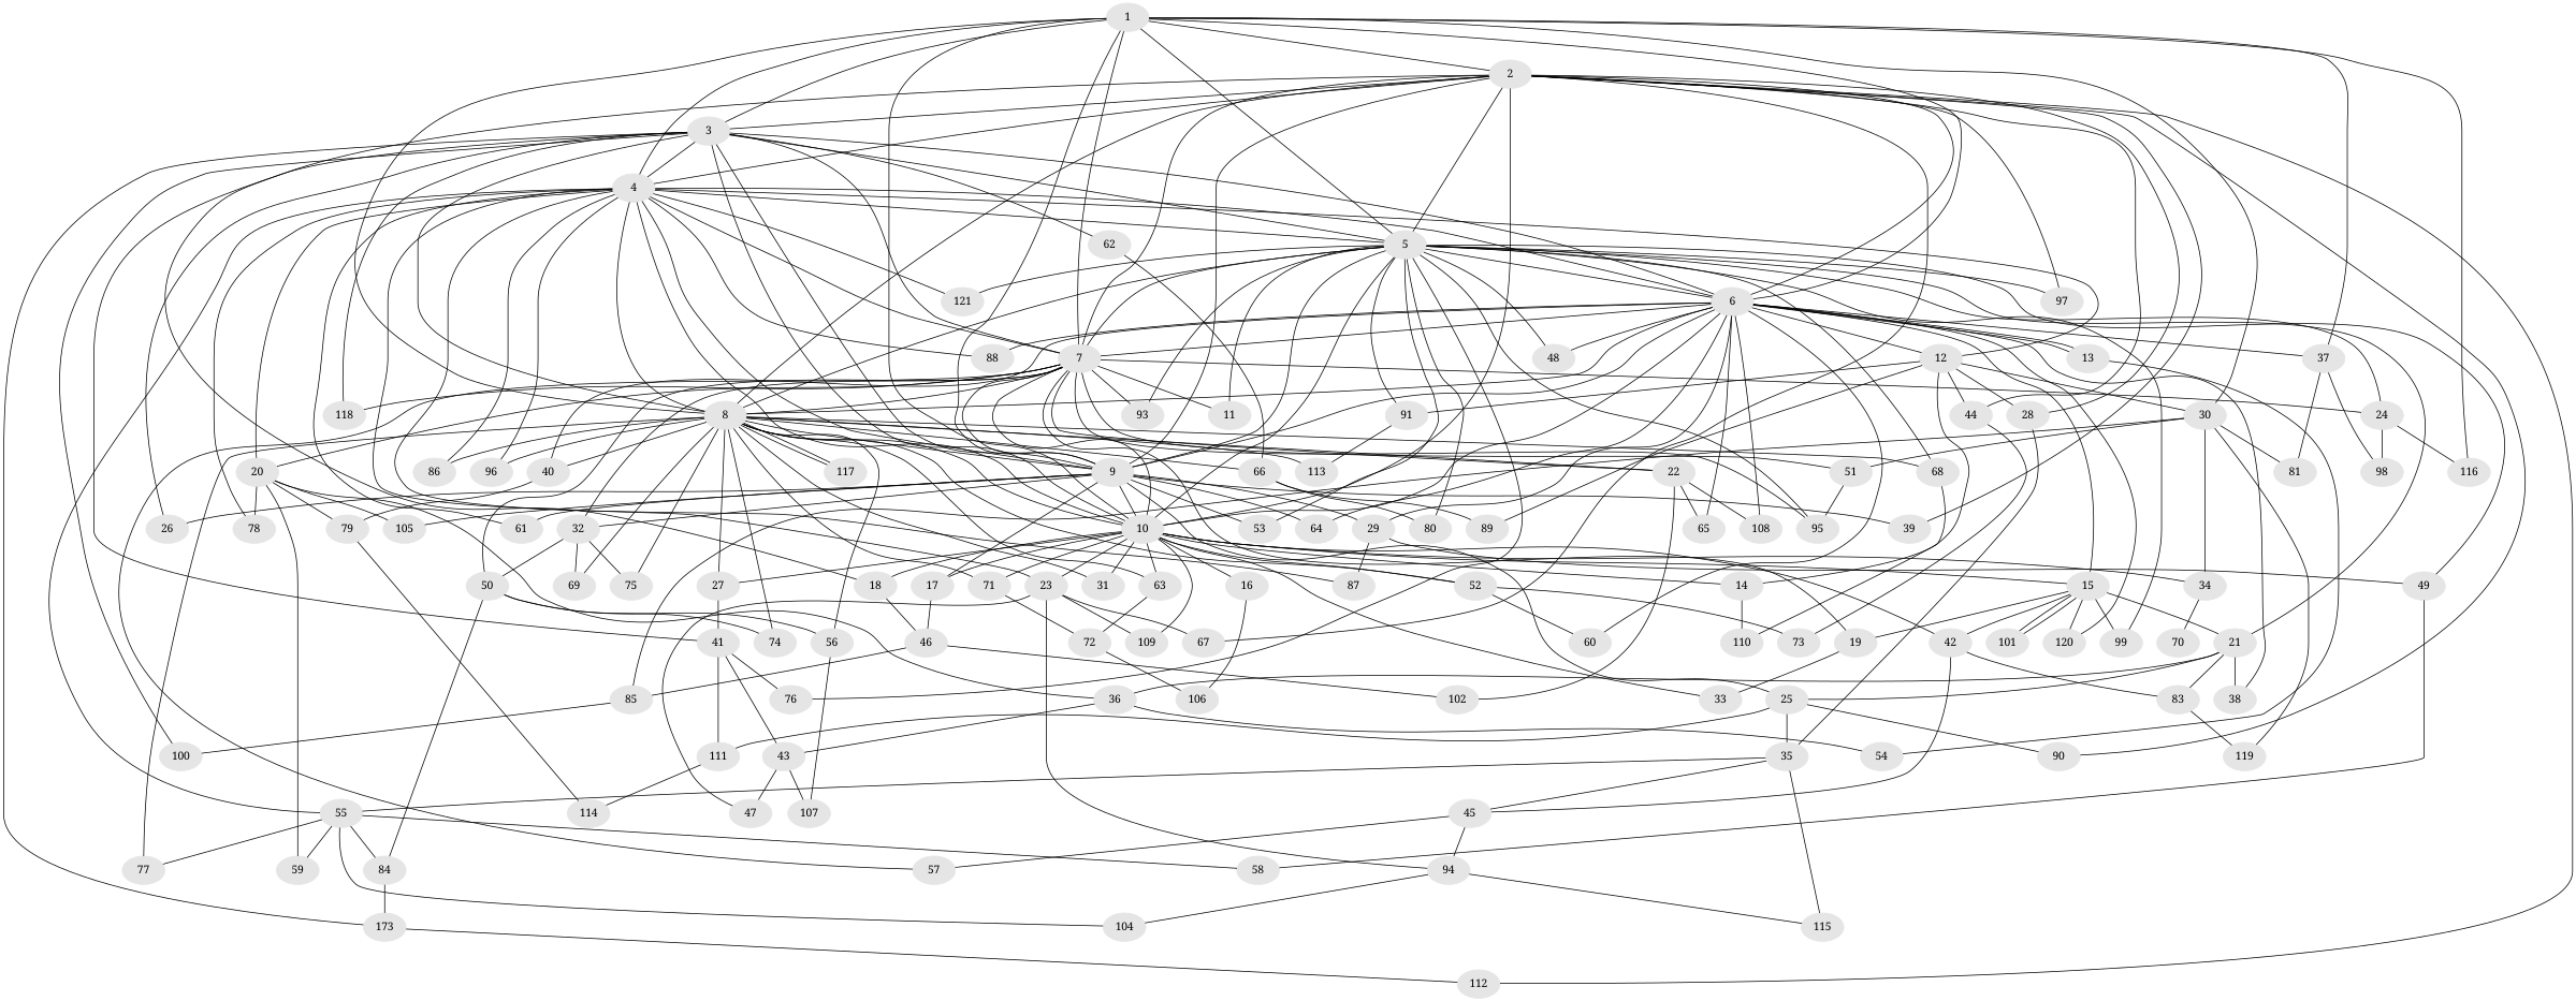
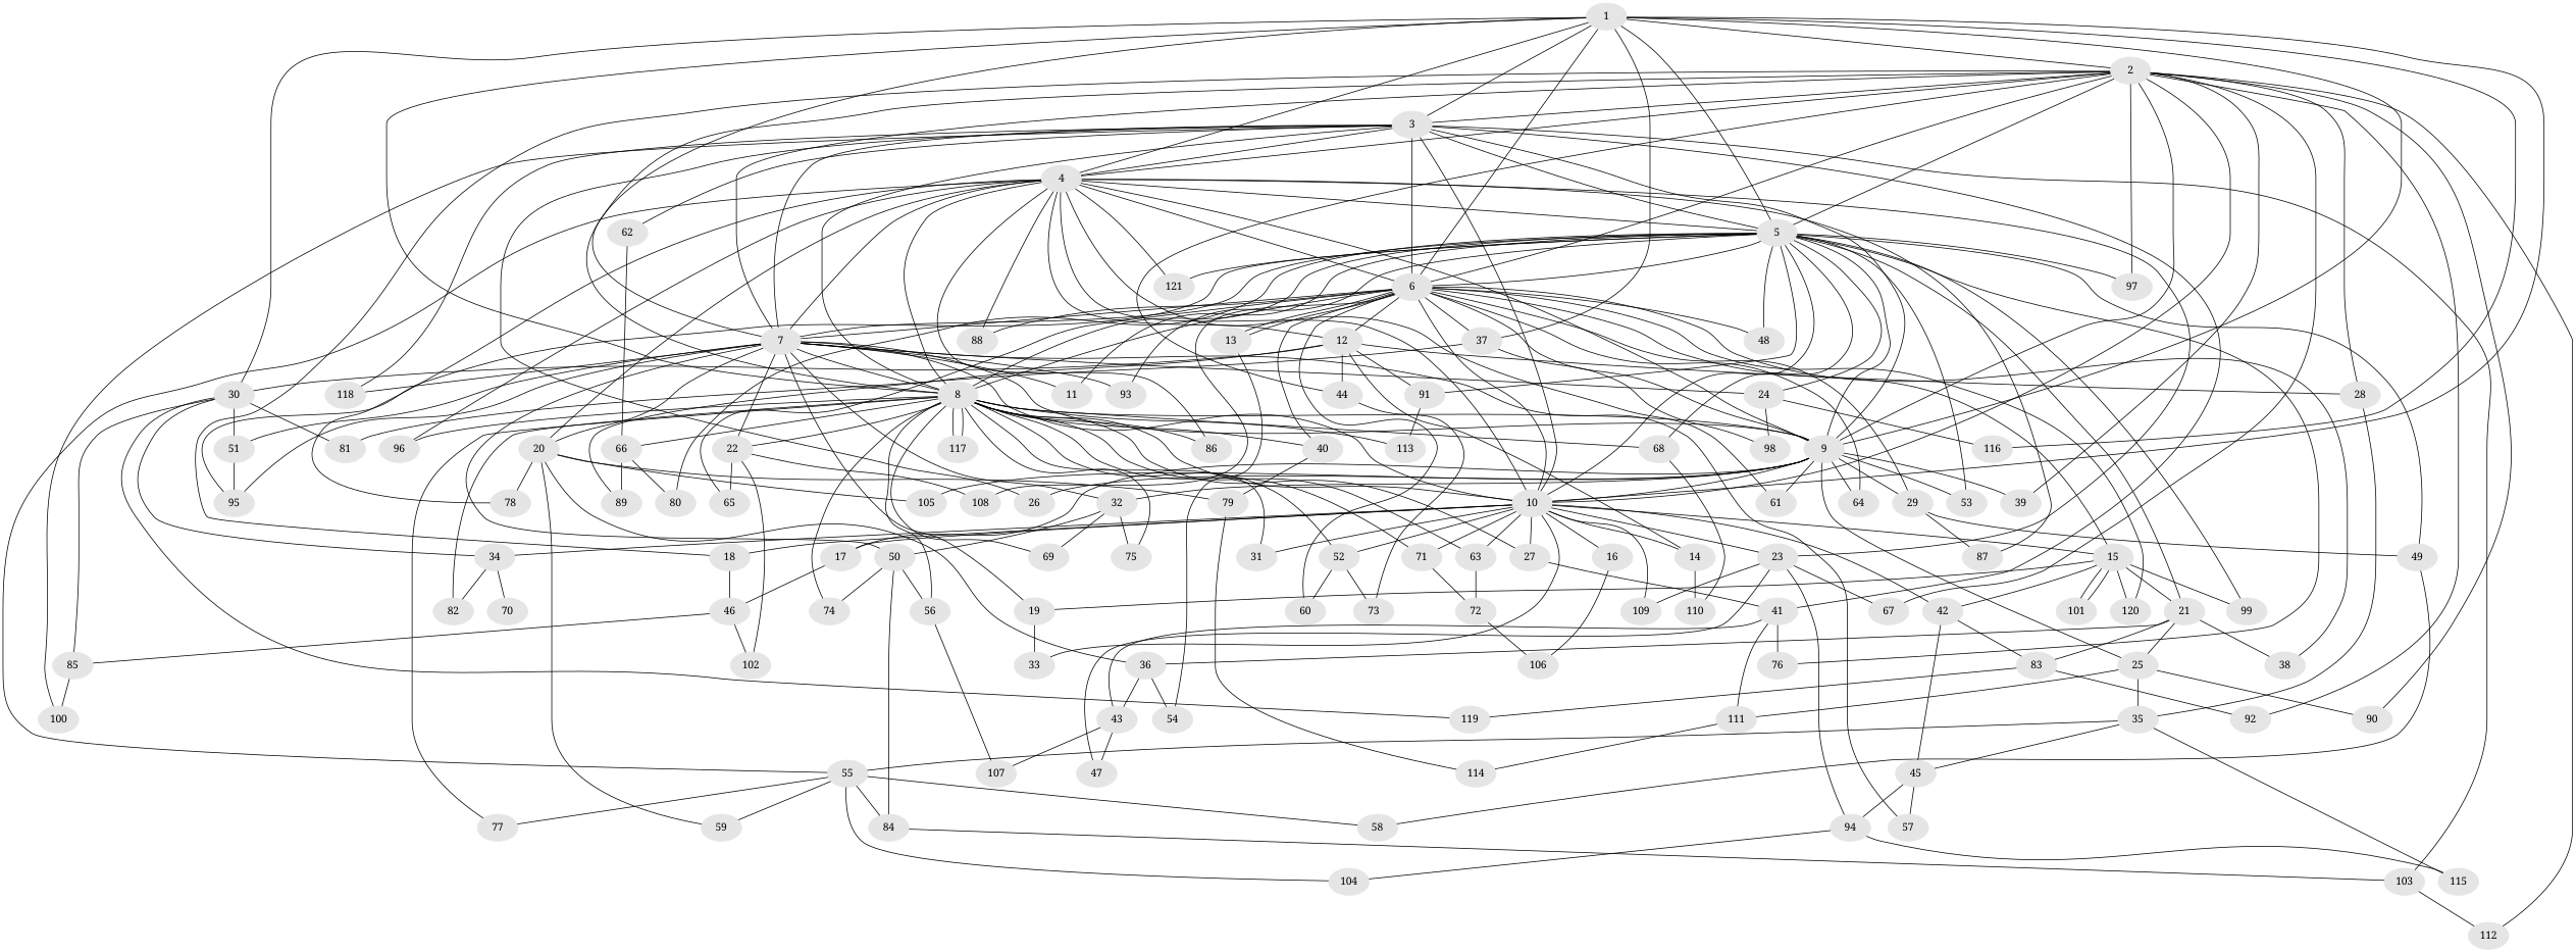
  graph {
    fontname="Noto Serif"
    node [color=gray90 fontname="Noto Serif" style=filled]
    edge [fontname="Noto Serif"]
    1
    2
    3
    4
    5
    6
    7
    8
    9
    10
    30
    37
    116
    18
    28
    39
    44
    67
    90
+   92
    97
    112
    26
    41
    62
    100
-   103 [label=173]
+   103
    118
    12
    20
    23
    55
    61
    78
    86
    87
    88
    96
    121
    11
    21
    24
    48
    49
    53
    68
    76
    80
    91
    93
    95
    99
    13
    15
    29
    38
    40
    60
    64
    65
    108
    120
    19
    22
    32
    50
    51
    57
    27
    31
    52
    56
    63
    66
    69
    71
    74
    75
    77
+   82
    113
    117
    17
    25
    105
    16
    14
    33
    34
    42
    109
    81
    85
    119
    98
    46
    35
    73
    111
    43
    89
    36
    59
    79
    47
    94
    58
    84
    104
    83
    110
    54
    101
    102
    106
    107
    72
    70
    45
    114
    115
    1 -- 2
    1 -- 3
    1 -- 4
    1 -- 5
    1 -- 6
    1 -- 7
    1 -- 8
    1 -- 9
    1 -- 10
    1 -- 30
    1 -- 37
    1 -- 116
    2 -- 3
    2 -- 4
    2 -- 5
    2 -- 6
    2 -- 7
    2 -- 8
    2 -- 9
    2 -- 10
    2 -- 18
    2 -- 28
    2 -- 39
    2 -- 44
    2 -- 67
    2 -- 90
+   2 -- 92
    2 -- 97
    2 -- 112
    3 -- 4
    3 -- 5
    3 -- 6
    3 -- 7
    3 -- 8
    3 -- 9
    3 -- 10
    3 -- 26
    3 -- 41
    3 -- 62
    3 -- 100
    3 -- 103
    3 -- 118
    4 -- 5
    4 -- 6
    4 -- 7
    4 -- 8
    4 -- 9
    4 -- 10
    4 -- 12
    4 -- 20
    4 -- 23
    4 -- 55
    4 -- 61
    4 -- 78
    4 -- 86
    4 -- 87
    4 -- 88
    4 -- 96
    4 -- 121
    5 -- 6
    5 -- 7
    5 -- 8
    5 -- 9
    5 -- 10
    5 -- 97
    5 -- 121
    5 -- 11
    5 -- 21
    5 -- 24
    5 -- 48
    5 -- 49
    5 -- 53
    5 -- 68
    5 -- 76
    5 -- 80
    5 -- 91
    5 -- 93
    5 -- 95
    5 -- 99
    6 -- 7
    6 -- 8
    6 -- 9
    6 -- 10
    6 -- 37
    6 -- 12
    6 -- 88
    6 -- 48
    6 -- 13
    6 -- 13
    6 -- 15
    6 -- 29
    6 -- 38
    6 -- 40
    6 -- 60
    6 -- 64
    6 -- 65
    6 -- 108
    6 -- 120
    7 -- 8
    7 -- 9
    7 -- 10
    7 -- 118
    7 -- 20
    7 -- 11
    7 -- 24
    7 -- 93
    7 -- 95
    7 -- 19
    7 -- 22
    7 -- 32
    7 -- 50
    7 -- 51
    7 -- 57
    8 -- 9
    8 -- 10
    8 -- 86
    8 -- 96
    8 -- 68
    8 -- 40
    8 -- 22
    8 -- 27
    8 -- 31
    8 -- 52
    8 -- 56
    8 -- 63
    8 -- 66
    8 -- 69
    8 -- 71
    8 -- 74
    8 -- 75
    8 -- 77
+   8 -- 82
    8 -- 113
    8 -- 117
    8 -- 117
    9 -- 10
    9 -- 39
    9 -- 26
    9 -- 61
    9 -- 53
    9 -- 29
    9 -- 64
    9 -- 32
    9 -- 17
    9 -- 25
    9 -- 105
    10 -- 18
    10 -- 23
    10 -- 15
    10 -- 27
    10 -- 31
    10 -- 52
    10 -- 63
    10 -- 71
    10 -- 17
    10 -- 16
    10 -- 14
    10 -- 33
    10 -- 34
    10 -- 42
    10 -- 109
    30 -- 51
    30 -- 34
    30 -- 81
    30 -- 85
    30 -- 119
    37 -- 81
    37 -- 98
    18 -- 46
    28 -- 35
    44 -- 73
    41 -- 76
    41 -- 111
    41 -- 43
    62 -- 66
    103 -- 112
    12 -- 30
    12 -- 28
    12 -- 44
    12 -- 91
    12 -- 14
    12 -- 89
    20 -- 78
    20 -- 105
    20 -- 36
    20 -- 59
    20 -- 79
    23 -- 67
    23 -- 109
    23 -- 47
    23 -- 94
    55 -- 77
    55 -- 59
    55 -- 58
    55 -- 84
    55 -- 104
    21 -- 38
    21 -- 25
    21 -- 36
    21 -- 83
    24 -- 116
    24 -- 98
    49 -- 58
    68 -- 110
    91 -- 113
    13 -- 54
    15 -- 21
    15 -- 99
    15 -- 120
    15 -- 19
    15 -- 42
    15 -- 101
    15 -- 101
    29 -- 87
    29 -- 49
    40 -- 79
    19 -- 33
    22 -- 65
    22 -- 108
    22 -- 102
    32 -- 50
    32 -- 69
    32 -- 75
    50 -- 56
    50 -- 74
    50 -- 84
    51 -- 95
    27 -- 41
    52 -- 60
    52 -- 73
    56 -- 107
    63 -- 72
    66 -- 80
    66 -- 89
    71 -- 72
    17 -- 46
    25 -- 90
    25 -- 35
    25 -- 111
    16 -- 106
    14 -- 110
+   34 -- 82
    34 -- 70
    42 -- 83
    42 -- 45
    85 -- 100
    46 -- 85
    46 -- 102
    35 -- 55
    35 -- 45
    35 -- 115
    111 -- 114
    43 -- 47
    43 -- 107
    36 -- 43
    36 -- 54
    79 -- 114
    94 -- 104
    94 -- 115
    84 -- 103
+   83 -- 92
    83 -- 119
    72 -- 106
    45 -- 57
    45 -- 94
  }
